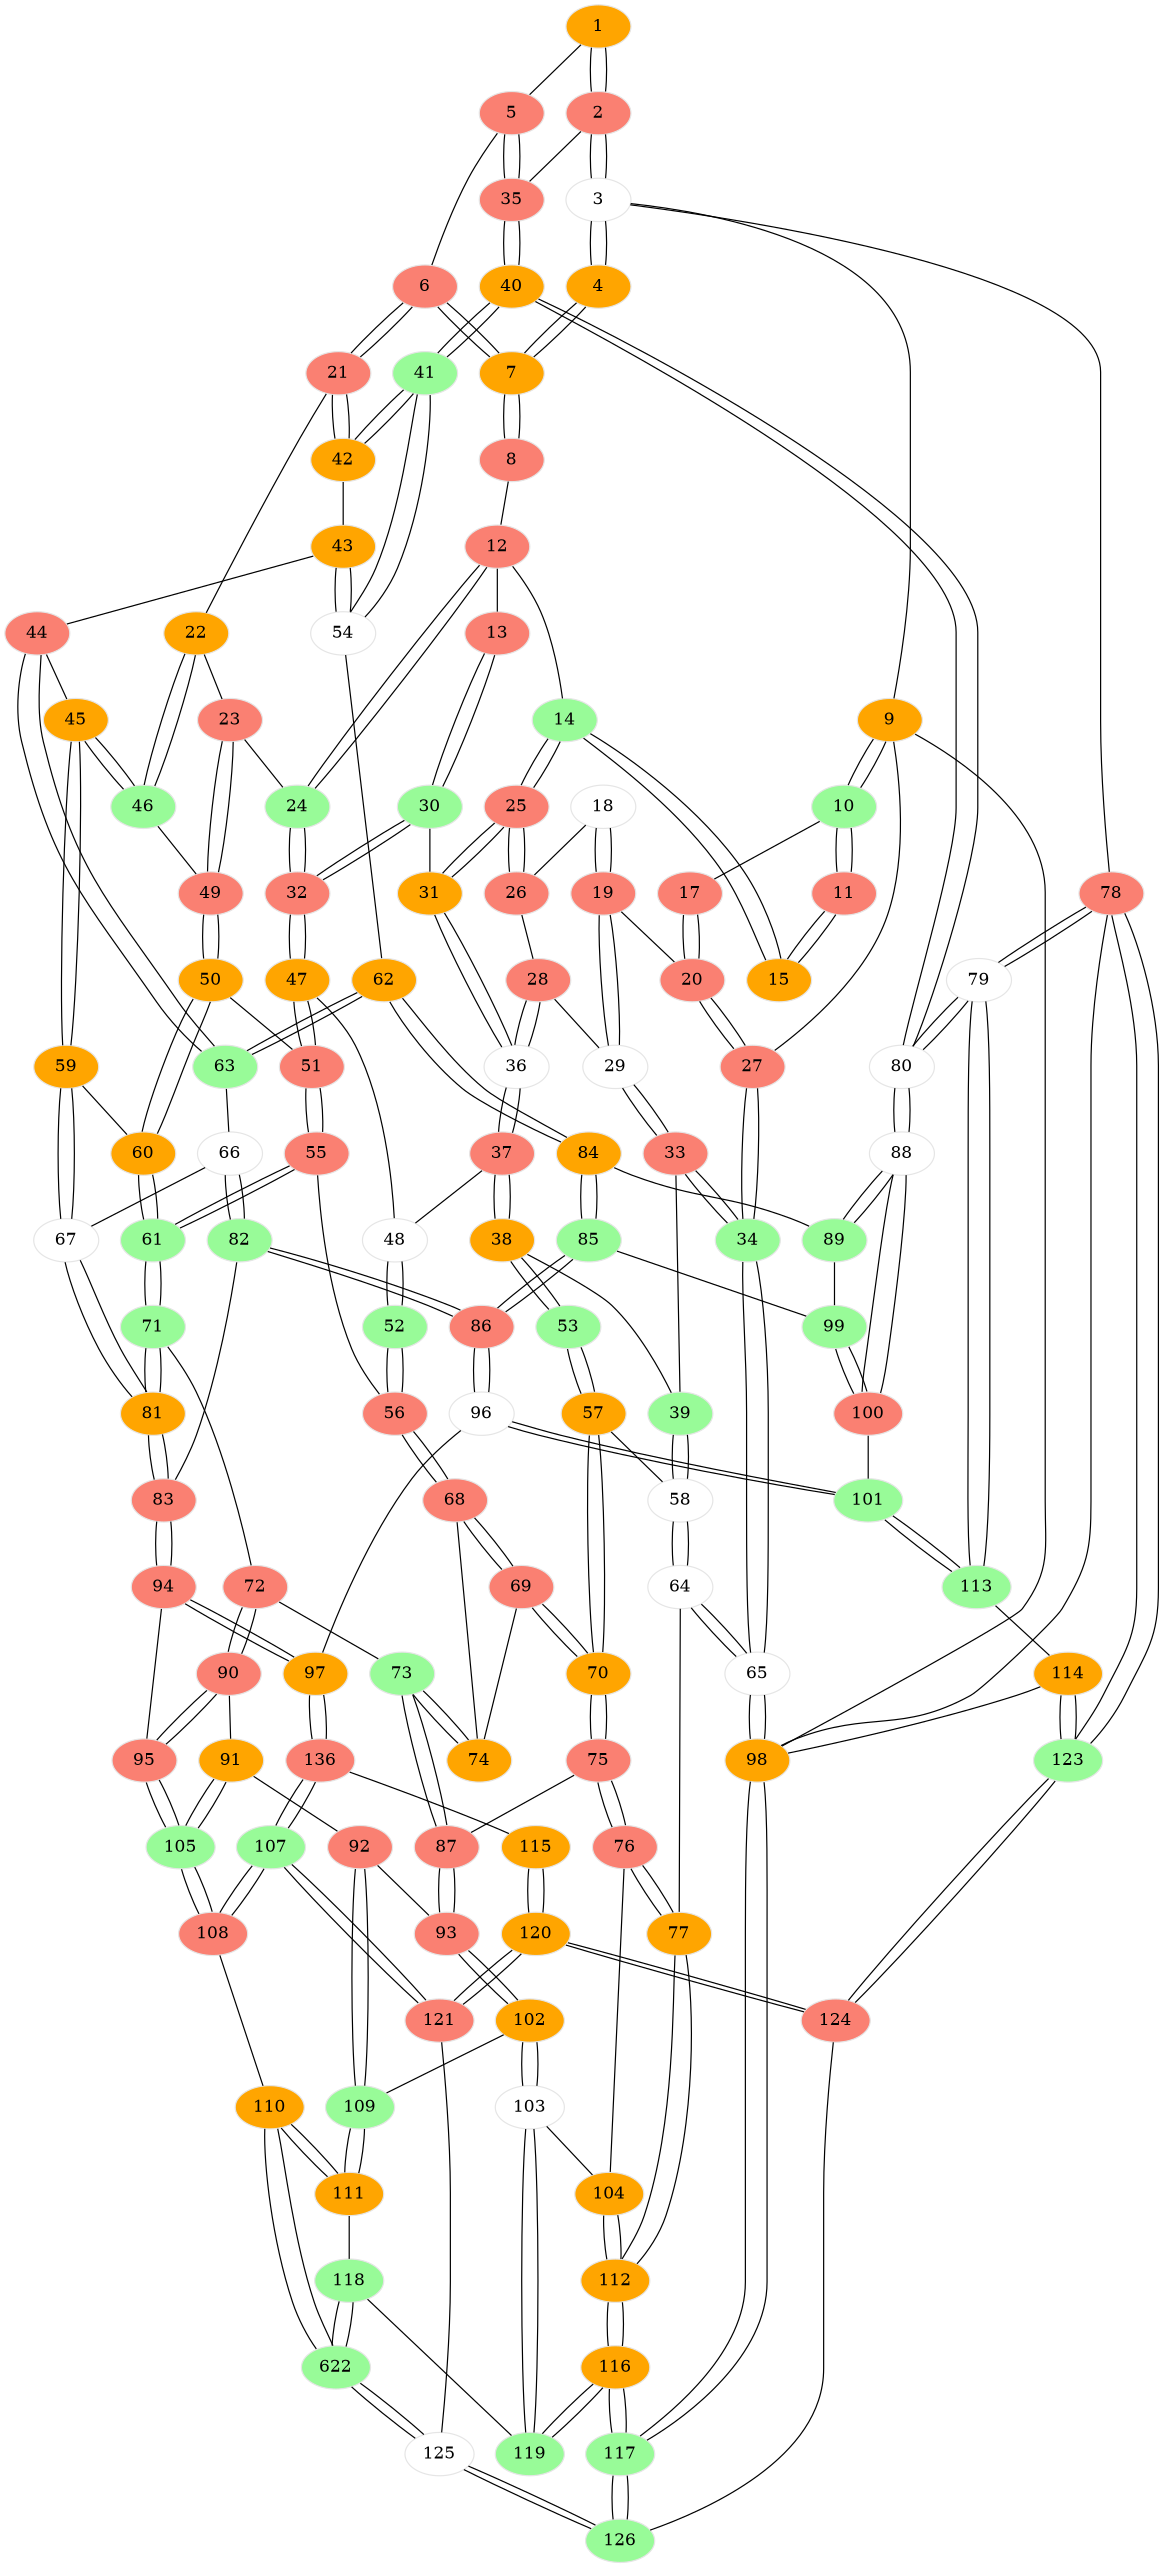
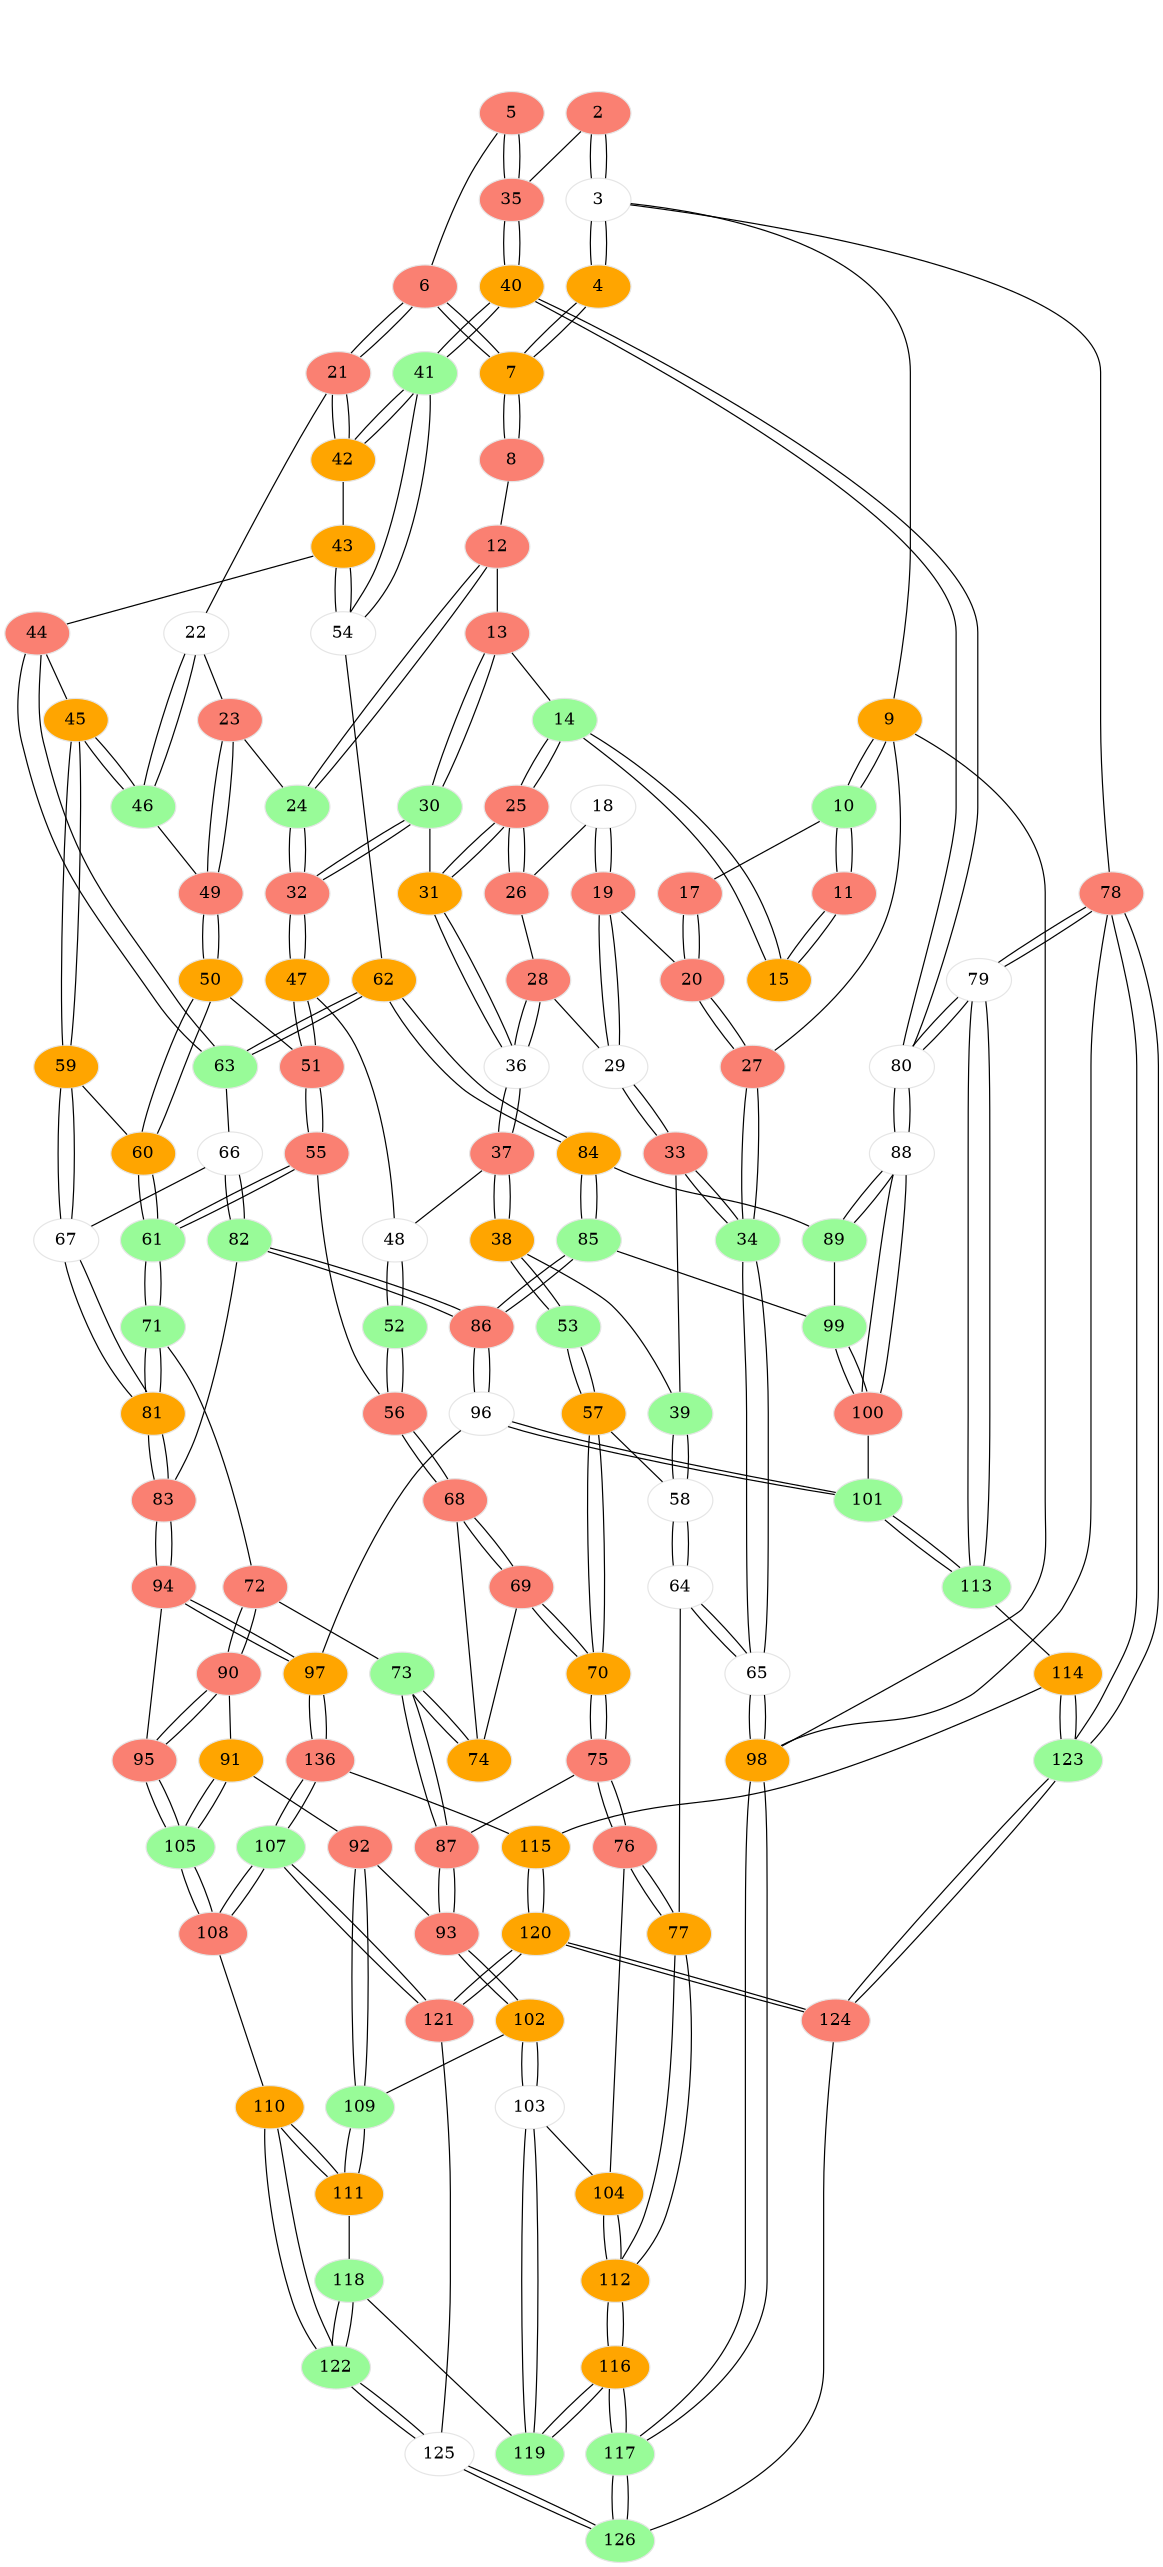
  graph {
    node [color=gray90 fillcolor=salmon style=filled]
-   1 [fillcolor=orange]
    2
    5
    3 [fillcolor=white]
    35
    6
    4 [fillcolor=orange]
    9 [fillcolor=orange]
    78
    40 [fillcolor=orange]
    7 [fillcolor=orange]
    10 [fillcolor=palegreen]
    27
    98 [fillcolor=orange]
    79 [fillcolor=white]
    123 [fillcolor=palegreen]
    8
    21
-   22 [fillcolor=orange]
+   22 [fillcolor=white]
    42 [fillcolor=orange]
    12
    13
    24 [fillcolor=palegreen]
    11
    17
    34 [fillcolor=palegreen]
    117 [fillcolor=palegreen]
    15 [fillcolor=orange]
    20
    14 [fillcolor=palegreen]
    30 [fillcolor=palegreen]
    32
    25
    31 [fillcolor=orange]
    26
    18 [fillcolor=white]
    19
    29 [fillcolor=white]
    28
    33
    23
    46 [fillcolor=palegreen]
    43 [fillcolor=orange]
    49
    50 [fillcolor=orange]
    47 [fillcolor=orange]
    36 [fillcolor=white]
    65 [fillcolor=white]
    37
    39 [fillcolor=palegreen]
    48 [fillcolor=white]
    51
    58 [fillcolor=white]
    41 [fillcolor=palegreen]
    80 [fillcolor=white]
    38 [fillcolor=orange]
    53 [fillcolor=palegreen]
    52 [fillcolor=palegreen]
    57 [fillcolor=orange]
    64 [fillcolor=white]
    54 [fillcolor=white]
    88 [fillcolor=white]
    62 [fillcolor=orange]
    44
    45 [fillcolor=orange]
    63 [fillcolor=palegreen]
    59 [fillcolor=orange]
    66 [fillcolor=white]
    60 [fillcolor=orange]
    67 [fillcolor=white]
    55
    56
    61 [fillcolor=palegreen]
    68
    70 [fillcolor=orange]
    84 [fillcolor=orange]
    71 [fillcolor=palegreen]
    69
    74 [fillcolor=orange]
    75
    77 [fillcolor=orange]
    81 [fillcolor=orange]
    72
    85 [fillcolor=palegreen]
    89 [fillcolor=palegreen]
    82 [fillcolor=palegreen]
    112 [fillcolor=orange]
    83
    86
    87
    76
    73 [fillcolor=palegreen]
    90
    91 [fillcolor=orange]
    95
    93
    104 [fillcolor=orange]
    116 [fillcolor=orange]
    113 [fillcolor=palegreen]
    124
    114 [fillcolor=orange]
    100
    94
    96 [fillcolor=white]
    97 [fillcolor=orange]
    99 [fillcolor=palegreen]
    101 [fillcolor=palegreen]
    102 [fillcolor=orange]
    92
    105 [fillcolor=palegreen]
    109 [fillcolor=palegreen]
    108
    111 [fillcolor=orange]
    103 [fillcolor=white]
    n115 [label=136]
    107 [fillcolor=palegreen]
    115 [fillcolor=orange]
    126 [fillcolor=palegreen]
    119 [fillcolor=palegreen]
    110 [fillcolor=orange]
    121
    120 [fillcolor=orange]
    125 [fillcolor=white]
-   122 [fillcolor=palegreen label=622]
+   122 [fillcolor=palegreen]
    118 [fillcolor=palegreen]
-   1 -- 2
-   1 -- 2
-   1 -- 5
    2 -- 3
    2 -- 3
    2 -- 35
    5 -- 35
    5 -- 35
    5 -- 6
    3 -- 4
    3 -- 4
    3 -- 9
    3 -- 78
    35 -- 40
    35 -- 40
    6 -- 7
    6 -- 7
    6 -- 21
    6 -- 21
    4 -- 7
    4 -- 7
    9 -- 10
    9 -- 10
    9 -- 27
    9 -- 98
    78 -- 98
    78 -- 79
    78 -- 79
    78 -- 123
    78 -- 123
    40 -- 41
    40 -- 41
    40 -- 80
    40 -- 80
    7 -- 8
    7 -- 8
    10 -- 11
    10 -- 11
    10 -- 17
    27 -- 34
    27 -- 34
    98 -- 117
    98 -- 117
    79 -- 80
    79 -- 80
    79 -- 113
    79 -- 113
    123 -- 124
    123 -- 124
    8 -- 12
    21 -- 22
    21 -- 42
    21 -- 42
    22 -- 23
    22 -- 46
    22 -- 46
    42 -- 43
    12 -- 13
    12 -- 24
    12 -- 24
-   12 -- 14
+   13 -- 14
    13 -- 30
    13 -- 30
    24 -- 32
    24 -- 32
    11 -- 15
    11 -- 15
    17 -- 20
    17 -- 20
    34 -- 65
    34 -- 65
    117 -- 126
    117 -- 126
    20 -- 27
    20 -- 27
    14 -- 15
    14 -- 15
    14 -- 25
    14 -- 25
    30 -- 32
    30 -- 32
    30 -- 31
    32 -- 47
    32 -- 47
    25 -- 31
    25 -- 31
    25 -- 26
    25 -- 26
    31 -- 36
    31 -- 36
    26 -- 28
    18 -- 26
    18 -- 19
    18 -- 19
    19 -- 20
    19 -- 29
    19 -- 29
    29 -- 33
    29 -- 33
    28 -- 29
    28 -- 36
    28 -- 36
    33 -- 34
    33 -- 34
    33 -- 39
    23 -- 24
    23 -- 49
    23 -- 49
    46 -- 49
    43 -- 54
    43 -- 54
    43 -- 44
    49 -- 50
    49 -- 50
    50 -- 51
    50 -- 60
    50 -- 60
    47 -- 48
    47 -- 51
    47 -- 51
    36 -- 37
    36 -- 37
    65 -- 98
    65 -- 98
    37 -- 48
    37 -- 38
    37 -- 38
    39 -- 58
    39 -- 58
    48 -- 52
    48 -- 52
    51 -- 55
    51 -- 55
    58 -- 64
    58 -- 64
    41 -- 42
    41 -- 42
    41 -- 54
    41 -- 54
    80 -- 88
    80 -- 88
    38 -- 39
    38 -- 53
    38 -- 53
    53 -- 57
    53 -- 57
    52 -- 56
    52 -- 56
    57 -- 58
    57 -- 70
    57 -- 70
    64 -- 65
    64 -- 65
    64 -- 77
    54 -- 62
    88 -- 89
    88 -- 89
    88 -- 100
    88 -- 100
    62 -- 63
    62 -- 63
    62 -- 84
    62 -- 84
    44 -- 45
    44 -- 63
    44 -- 63
    45 -- 46
    45 -- 46
    45 -- 59
    45 -- 59
    63 -- 66
    59 -- 60
    59 -- 67
    59 -- 67
    66 -- 67
    66 -- 82
    66 -- 82
    60 -- 61
    60 -- 61
    67 -- 81
    67 -- 81
    55 -- 56
    55 -- 61
    55 -- 61
    56 -- 68
    56 -- 68
    61 -- 71
    61 -- 71
    68 -- 69
    68 -- 69
    68 -- 74
    70 -- 75
    70 -- 75
    84 -- 85
    84 -- 85
    84 -- 89
    71 -- 81
    71 -- 81
    71 -- 72
    69 -- 70
    69 -- 70
    69 -- 74
    75 -- 87
    75 -- 76
    75 -- 76
    77 -- 112
    77 -- 112
    81 -- 83
    81 -- 83
    72 -- 73
    72 -- 90
    72 -- 90
    85 -- 86
    85 -- 86
    85 -- 99
    89 -- 99
    82 -- 83
    82 -- 86
    82 -- 86
    112 -- 116
    112 -- 116
    83 -- 94
    83 -- 94
    86 -- 96
    86 -- 96
    87 -- 93
    87 -- 93
    76 -- 77
    76 -- 77
    76 -- 104
    73 -- 74
    73 -- 74
    73 -- 87
    73 -- 87
    90 -- 91
    90 -- 95
    90 -- 95
    91 -- 92
    91 -- 105
    91 -- 105
    95 -- 105
    95 -- 105
    93 -- 102
    93 -- 102
    104 -- 112
    104 -- 112
    116 -- 117
    116 -- 117
    116 -- 119
    116 -- 119
    113 -- 114
    124 -- 126
    114 -- 123
    114 -- 123
-   114 -- 98
+   114 -- 115
    100 -- 101
    94 -- 95
    94 -- 97
    94 -- 97
    96 -- 97
    96 -- 101
    96 -- 101
    97 -- n115
    97 -- n115
    99 -- 100
    99 -- 100
    101 -- 113
    101 -- 113
    102 -- 109
    102 -- 103
    102 -- 103
    92 -- 93
    92 -- 109
    92 -- 109
    105 -- 108
    105 -- 108
    109 -- 111
    109 -- 111
    108 -- 110
    111 -- 118
    103 -- 104
    103 -- 119
    103 -- 119
    n115 -- 107
    n115 -- 107
    n115 -- 115
    107 -- 108
    107 -- 108
    107 -- 121
    107 -- 121
    115 -- 120
    115 -- 120
    110 -- 111
    110 -- 111
    110 -- 122
    110 -- 122
    121 -- 125
    120 -- 124
    120 -- 124
    120 -- 121
    120 -- 121
    125 -- 126
    125 -- 126
    122 -- 125
    122 -- 125
    118 -- 119
    118 -- 122
    118 -- 122
  }
